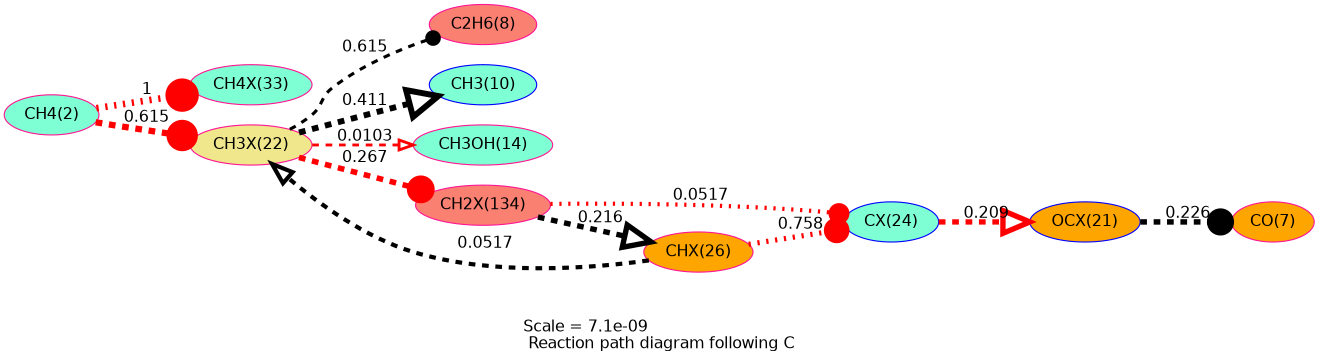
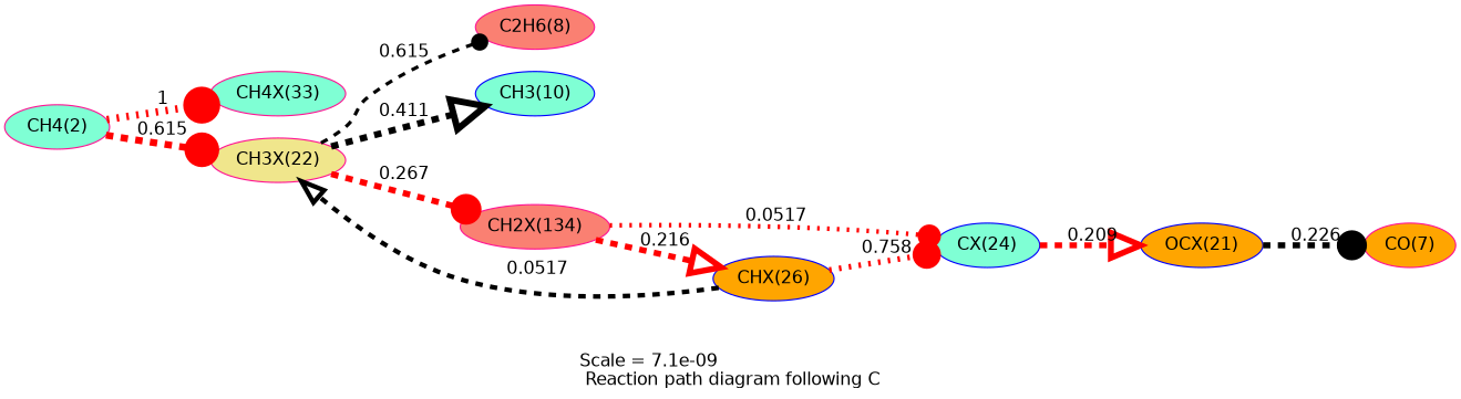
  digraph {
    fontname=Helvetica
    label="Scale = 7.1e-09\l Reaction path diagram following C"
    rankdir=LR
    node [color=deeppink fillcolor=aquamarine fontname=Helvetica style=filled]
    edge [arrowhead=dot arrowsize=1.88 color=red fontname=Helvetica penwidth=3.76 style=dashed]
    n1 [label="CH4(2)"]
    n2 [label="CH4X(33)"]
    n3 [fillcolor=khaki label="CH3X(22)"]
    n4 [fillcolor=salmon label="C2H6(8)"]
    n5 [color=blue label="CH3(10)"]
-   n6 [label="CH3OH(14)"]
    n7 [fillcolor=salmon label="CH2X(134)"]
-   n8 [fillcolor=orange label="CHX(26)"]
+   n8 [color=blue fillcolor=orange label="CHX(26)"]
    n9 [color=blue label="CX(24)"]
    n10 [color=blue fillcolor=orange label="OCX(21)"]
    n11 [fillcolor=orange label="CO(7)"]
    n1 -> n2 [arrowsize=3 label=" 1" penwidth=6 style=dotted]
    n1 -> n3 [arrowsize=2.82 label=" 0.615" penwidth=5.63]
    n3 -> n4 [arrowsize=1.4 color=black label=" 0.615" penwidth=2.8]
    n3 -> n5 [arrowhead=onormal arrowsize=2.66 color=black label=" 0.411" penwidth=5.33]
-   n3 -> n6 [arrowhead=onormal arrowsize=1.27 label=" 0.0103" penwidth=2.55]
    n3 -> n7 [arrowsize=2.5 label=" 0.267" penwidth=5]
-   n7 -> n8 [arrowhead=onormal arrowsize=2.42 color=black label=" 0.216" penwidth=4.84]
+   n7 -> n8 [arrowhead=onormal arrowsize=2.42 label=" 0.216" penwidth=4.84]
    n7 -> n9 [label=" 0.0517" style=dotted]
    n8 -> n3 [arrowhead=onormal color=black label=" 0.0517"]
    n8 -> n9 [arrowsize=2.3 label=" 0.758" penwidth=4.61 style=dotted]
    n9 -> n10 [arrowhead=onormal arrowsize=2.41 label=" 0.209" penwidth=4.82]
    n10 -> n11 [arrowsize=2.44 color=black label=" 0.226" penwidth=4.88]
  }
